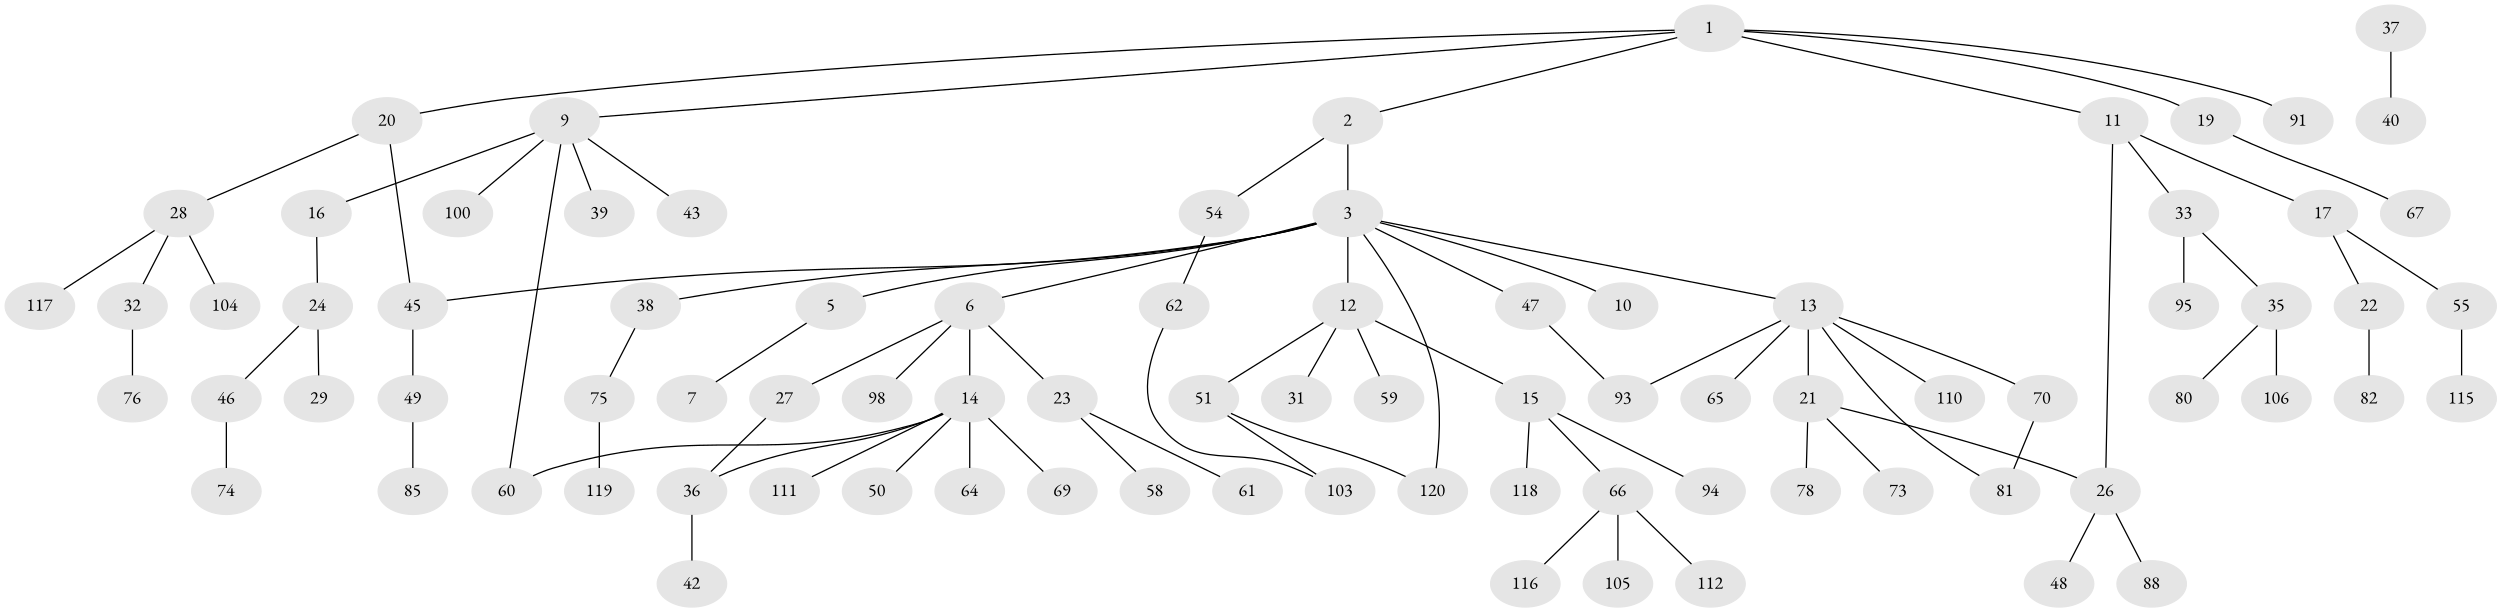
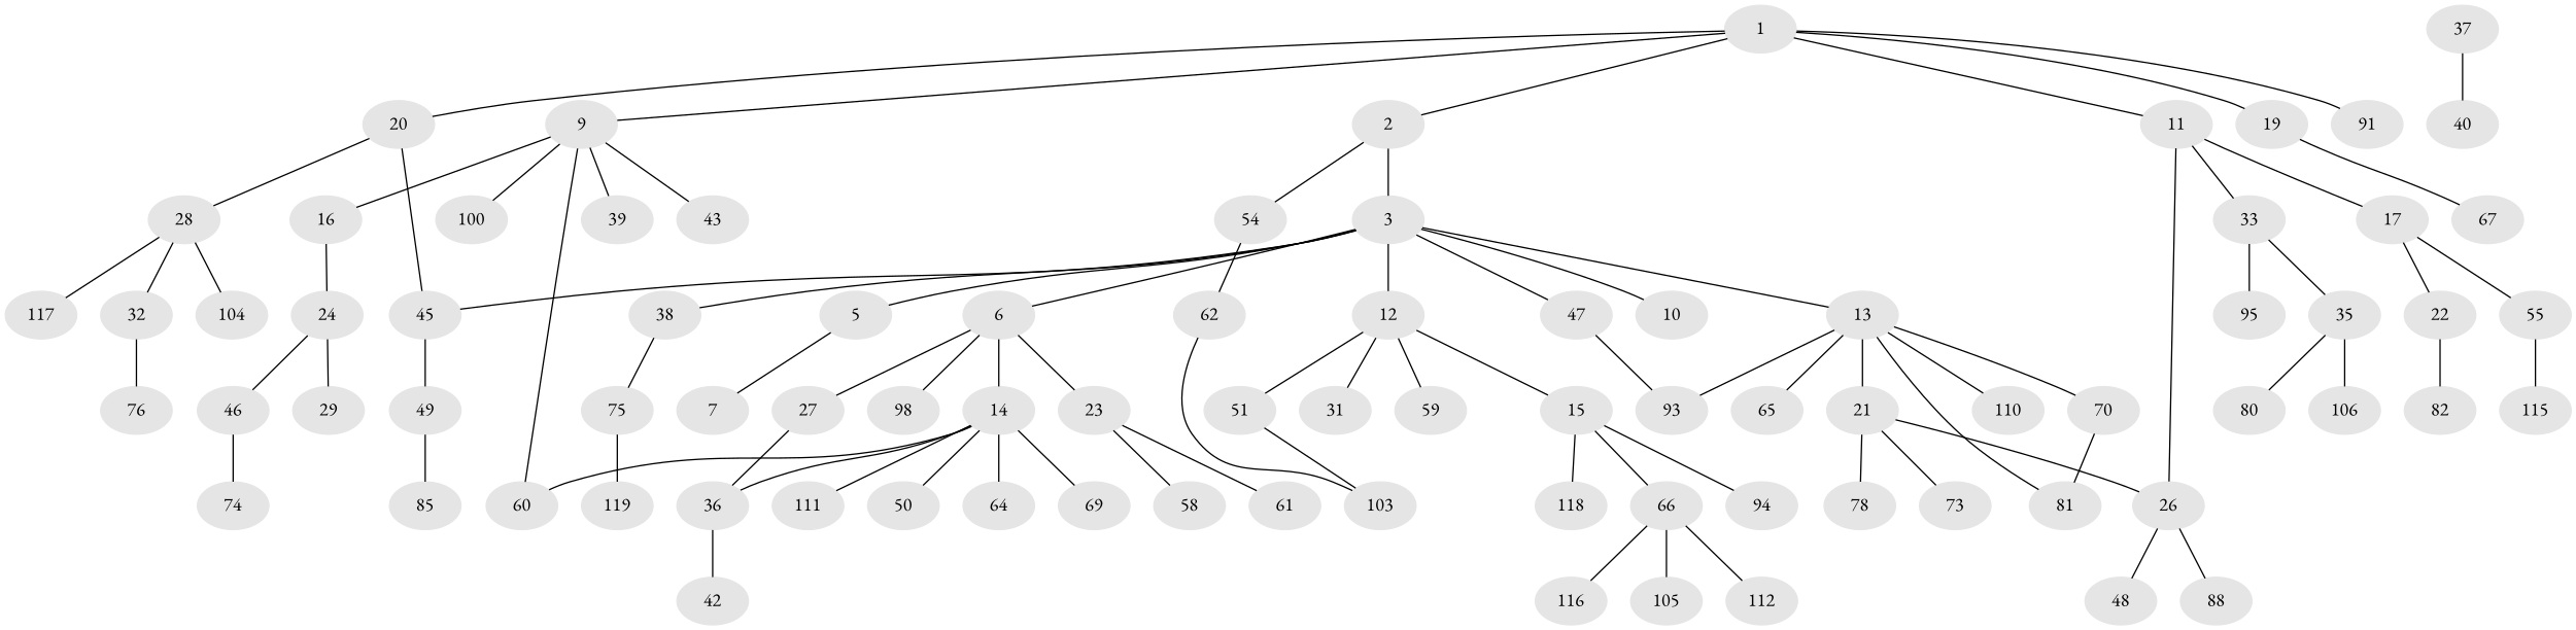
  graph {
    fontname="EB Garamond"
    node [color=gray90 fontname="EB Garamond" style=filled]
    edge [fontname="EB Garamond"]
    1 [super="+4"]
    2 [super="+102"]
    9 [super="+18"]
    11 [super="+83"]
    19
    20 [super="+34"]
    91
    3 [super="+8"]
    54
    16
    39
    43 [super="+44"]
    60
    100
    17 [super="+25"]
    26 [super="+84"]
    33 [super="+79"]
    67
    45 [super="+113"]
    28 [super="+30"]
    5
    6 [super="+89"]
    10 [super="+57"]
    12 [super="+56"]
    13 [super="+52"]
    38
    47 [super="+90"]
-   120
    62 [super="+68"]
    7
    14 [super="+72"]
    23
    27
    98
    15 [super="+96"]
    31
    51 [super="+109"]
    59
    21 [super="+53"]
    65
    70 [super="+99"]
    81
    93
    110
    40 [super="+71"]
    37
    75
    49
    36 [super="+41"]
    50
    64
    69
    111
    58 [super="+77"]
    61 [super="+63"]
    24 [super="+86"]
    35 [super="+101"]
    80
    106
    22
    55 [super="+114"]
    48
    88
    95 [super="+97"]
    66 [super="+92"]
    94
    118
    103
    73
    78
    42 [super="+107"]
    105
    112
    116
    29
    46
    82 [super="+87"]
    115
    32 [super="+108"]
    104
    117
    74
    76
    119
    85
    1 -- 2
    1 -- 9
    1 -- 11
    1 -- 19
    1 -- 20
    1 -- 91
    2 -- 3
    2 -- 54
    9 -- 16
    9 -- 39
    9 -- 43
    9 -- 60
    9 -- 100
    11 -- 17
    11 -- 26
    11 -- 33
    19 -- 67
    20 -- 45
    20 -- 28
    3 -- 45
    3 -- 5
    3 -- 6
    3 -- 10
    3 -- 12
    3 -- 13
    3 -- 38
    3 -- 47
-   3 -- 120
    54 -- 62
    16 -- 24
    17 -- 22
    17 -- 55
    26 -- 48
    26 -- 88
    33 -- 35
    33 -- 95
    45 -- 49
    28 -- 32
    28 -- 104
    28 -- 117
    5 -- 7
    6 -- 14
    6 -- 23
    6 -- 27
    6 -- 98
    12 -- 15
    12 -- 31
    12 -- 51
    12 -- 59
    13 -- 21
    13 -- 65
    13 -- 70
    13 -- 81
    13 -- 93
    13 -- 110
    38 -- 75
    47 -- 93
    62 -- 103
    14 -- 60
    14 -- 36
    14 -- 50
    14 -- 64
    14 -- 69
    14 -- 111
    23 -- 58
    23 -- 61
    27 -- 36
    15 -- 66
    15 -- 94
    15 -- 118
-   51 -- 120
    51 -- 103
    21 -- 26
    21 -- 73
    21 -- 78
    70 -- 81
    37 -- 40
    75 -- 119
    49 -- 85
    36 -- 42
    24 -- 29
    24 -- 46
    35 -- 80
    35 -- 106
    22 -- 82
    55 -- 115
    66 -- 105
    66 -- 112
    66 -- 116
    46 -- 74
    32 -- 76
  }
